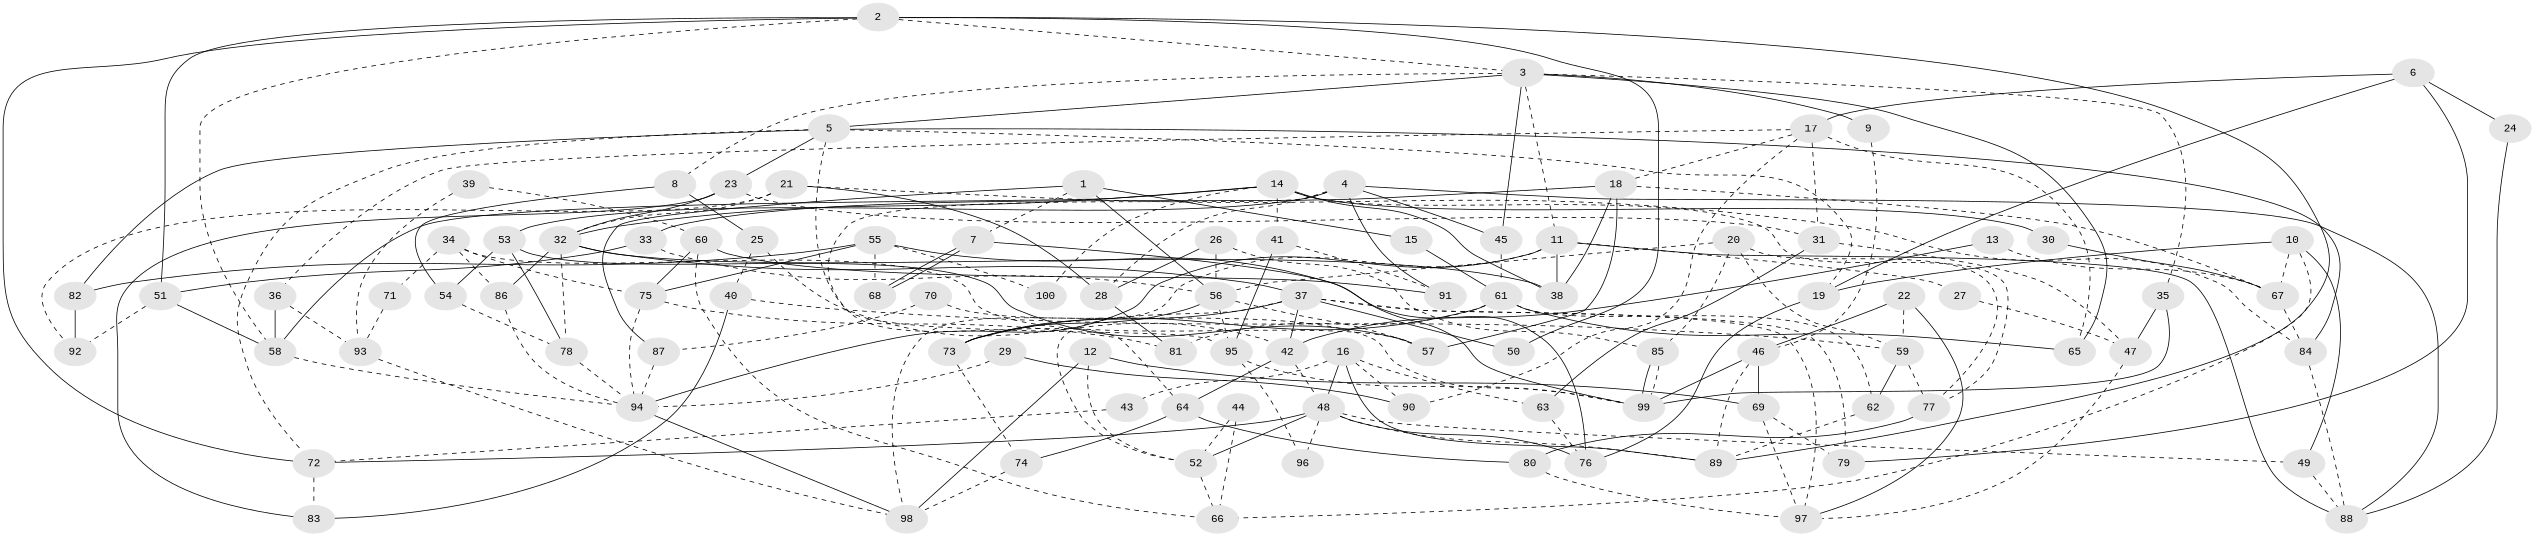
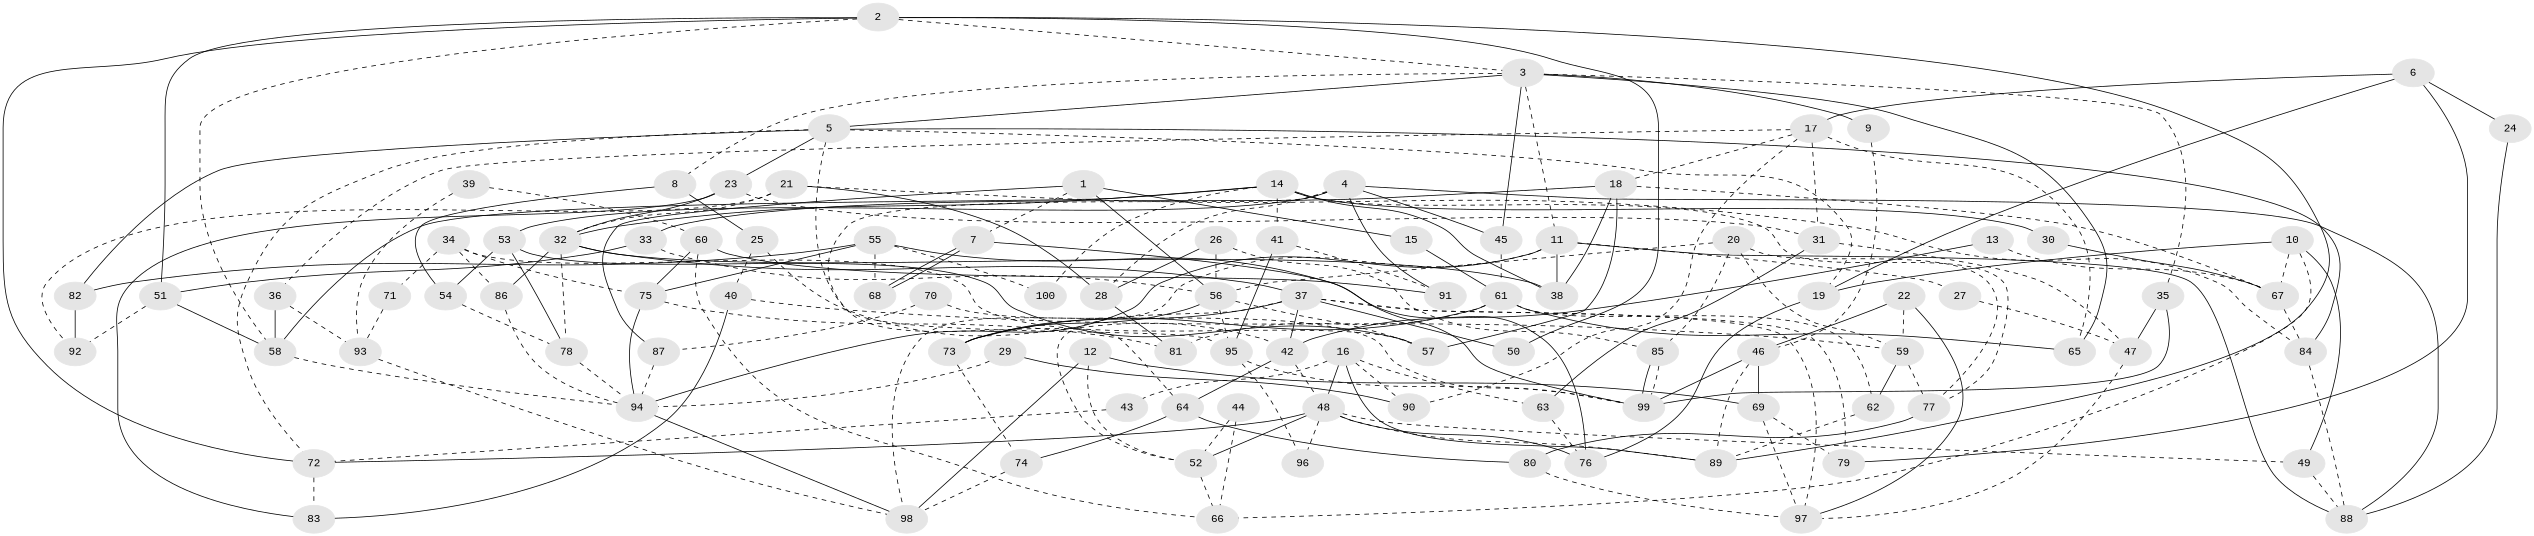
  graph {
    fontname="Liberation Mono"
    node [color=gray90 fontname="Liberation Mono" style=filled]
    edge [fontname="Liberation Mono" style=dashed]
    1
    7
    15
    56
    87
    68
    76
    61
    95
    57
    73
    94
    2
    3
    50
    51
    58
    72
    89
    5
    8
    9
    11
    35
    45
    65
    92
    83
    19
    23
    82
    84
    25
    54
    46
    88
    27
    38
    98
    47
    99
    4
    28
    53
    64
    91
    81
    78
    74
    80
    32
    31
    96
    6
    17
    24
    79
    90
    18
    36
    42
    40
    69
    10
    49
    66
    67
    12
    52
    97
    13
    48
    14
    30
    41
    77
    100
    37
    86
    62
    16
    43
    63
    33
    93
    20
    59
    85
    21
    22
    29
    26
    34
    71
    75
    39
    60
    44
    55
    70
    1 -- 7
    1 -- 15 [style=solid]
    1 -- 56 [style=solid]
    1 -- 87 [style=solid]
    7 -- 68 [style=solid]
    7 -- 68 [style=solid]
    7 -- 76 [style=solid]
    15 -- 61 [style=solid]
    56 -- 95
    56 -- 57
    56 -- 73 [style=solid]
    87 -- 94
    61 -- 73 [style=solid]
    61 -- 65 [style=solid]
    61 -- 81
    61 -- 62
    95 -- 99
    95 -- 96
    73 -- 74
    94 -- 98 [style=solid]
    2 -- 3
    2 -- 50 [style=solid]
    2 -- 51 [style=solid]
    2 -- 58
    2 -- 72 [style=solid]
    2 -- 89 [style=solid]
    3 -- 5 [style=solid]
    3 -- 8
    3 -- 9 [style=solid]
    3 -- 11
    3 -- 35
    3 -- 45 [style=solid]
    3 -- 65 [style=solid]
    51 -- 58 [style=solid]
    51 -- 92
    58 -- 94
    72 -- 83
    5 -- 95
    5 -- 72
    5 -- 19
    5 -- 23 [style=solid]
    5 -- 82 [style=solid]
    5 -- 84 [style=solid]
    8 -- 25 [style=solid]
    8 -- 54 [style=solid]
    9 -- 46
    11 -- 94 [style=solid]
    11 -- 88 [style=solid]
    11 -- 27
    11 -- 38 [style=solid]
    11 -- 98
    35 -- 47 [style=solid]
    35 -- 99 [style=solid]
    45 -- 61
    19 -- 76 [style=solid]
    23 -- 83 [style=solid]
    23 -- 32 [style=solid]
    23 -- 31
    82 -- 92 [style=solid]
    84 -- 88
    25 -- 42
    25 -- 40
    54 -- 78
    46 -- 89
    46 -- 99 [style=solid]
    46 -- 69 [style=solid]
    27 -- 47
    47 -- 97
    4 -- 45 [style=solid]
    4 -- 88 [style=solid]
    4 -- 28
    4 -- 53 [style=solid]
    4 -- 64
    4 -- 91 [style=solid]
    28 -- 81 [style=solid]
    53 -- 57 [style=solid]
    53 -- 54 [style=solid]
    53 -- 78 [style=solid]
    64 -- 74 [style=solid]
    64 -- 80 [style=solid]
    78 -- 94
    74 -- 98
    80 -- 97
    32 -- 38 [style=solid]
    32 -- 78
    32 -- 37 [style=solid]
    32 -- 86 [style=solid]
    31 -- 47
    31 -- 63 [style=solid]
    6 -- 19 [style=solid]
    6 -- 17 [style=solid]
    6 -- 24 [style=solid]
    6 -- 79 [style=solid]
    17 -- 65
    17 -- 31
    17 -- 90
    17 -- 18
    17 -- 36
    24 -- 88 [style=solid]
    18 -- 57 [style=solid]
    18 -- 38 [style=solid]
    18 -- 67
    18 -- 33 [style=solid]
    36 -- 58 [style=solid]
    36 -- 93
    42 -- 64 [style=solid]
    42 -- 48
    40 -- 83 [style=solid]
    40 -- 59
    69 -- 79
    69 -- 97
    10 -- 19 [style=solid]
    10 -- 49 [style=solid]
    10 -- 66
    10 -- 67
    49 -- 88
    67 -- 84
    12 -- 98 [style=solid]
    12 -- 69 [style=solid]
    12 -- 52
    52 -- 66
    13 -- 42 [style=solid]
    13 -- 67
    48 -- 76 [style=solid]
    48 -- 72 [style=solid]
    48 -- 89
    48 -- 96
    48 -- 49
    48 -- 52 [style=solid]
    14 -- 58 [style=solid]
    14 -- 38 [style=solid]
    14 -- 32 [style=solid]
    14 -- 30 [style=solid]
    14 -- 41
    14 -- 77
    14 -- 100
    30 -- 67 [style=solid]
    41 -- 95 [style=solid]
    41 -- 91
    77 -- 80 [style=solid]
    37 -- 73 [style=solid]
    37 -- 50 [style=solid]
    37 -- 79
    37 -- 42 [style=solid]
    37 -- 52
    37 -- 97
    86 -- 94
    62 -- 89
    16 -- 89 [style=solid]
    16 -- 90
    16 -- 48 [style=solid]
    16 -- 43
    16 -- 63
    43 -- 72
    63 -- 76
    33 -- 56
    33 -- 51 [style=solid]
    93 -- 98
    20 -- 56
    20 -- 77
    20 -- 59
    20 -- 85
    59 -- 77
    59 -- 62 [style=solid]
    85 -- 99 [style=solid]
    85 -- 99
    21 -- 92
    21 -- 84
    21 -- 28 [style=solid]
    21 -- 32
    22 -- 46 [style=solid]
    22 -- 97 [style=solid]
    22 -- 59
    29 -- 94
    29 -- 90 [style=solid]
    26 -- 56
    26 -- 28 [style=solid]
    26 -- 85
    34 -- 57
    34 -- 86
    34 -- 71
    34 -- 75
    71 -- 93
-   75 -- 94
+   75 -- 94 [style=solid]
    75 -- 81
    39 -- 93
    39 -- 60
    60 -- 91 [style=solid]
    60 -- 66
    60 -- 75 [style=solid]
    44 -- 66
    44 -- 52
    55 -- 68
    55 -- 82 [style=solid]
    55 -- 99 [style=solid]
    55 -- 100
    55 -- 75 [style=solid]
    70 -- 87
    70 -- 99
  }
